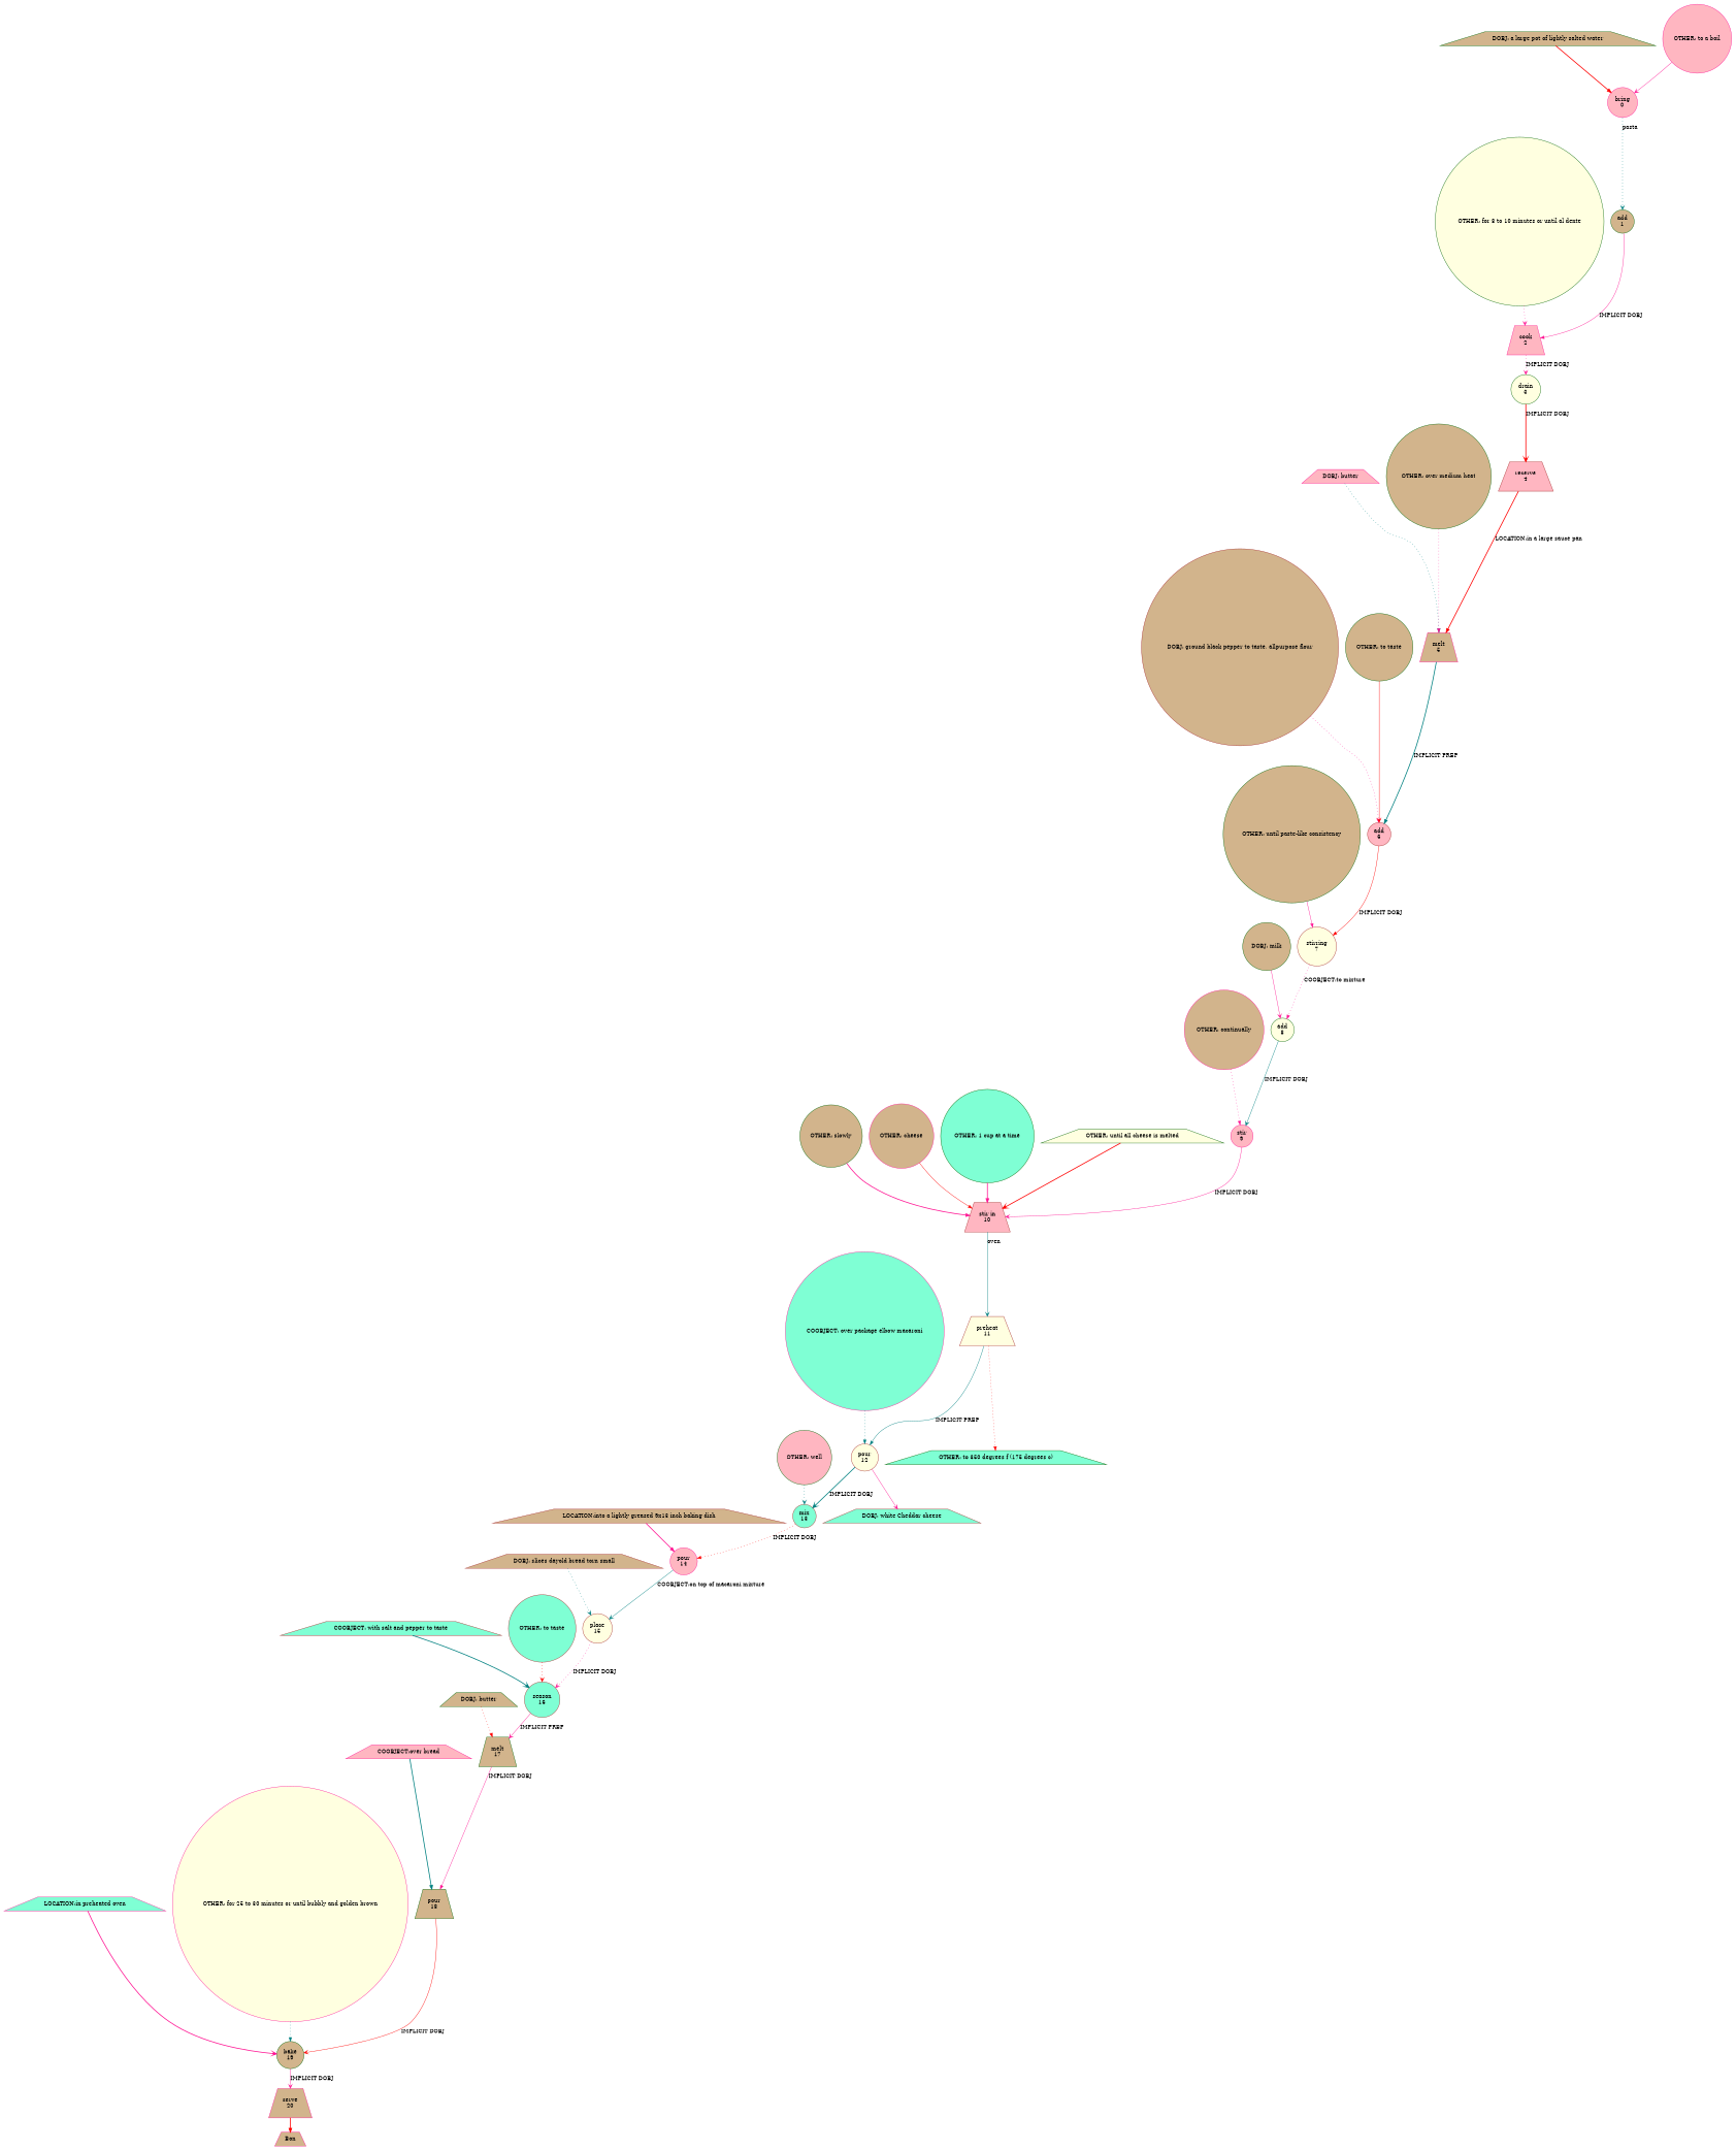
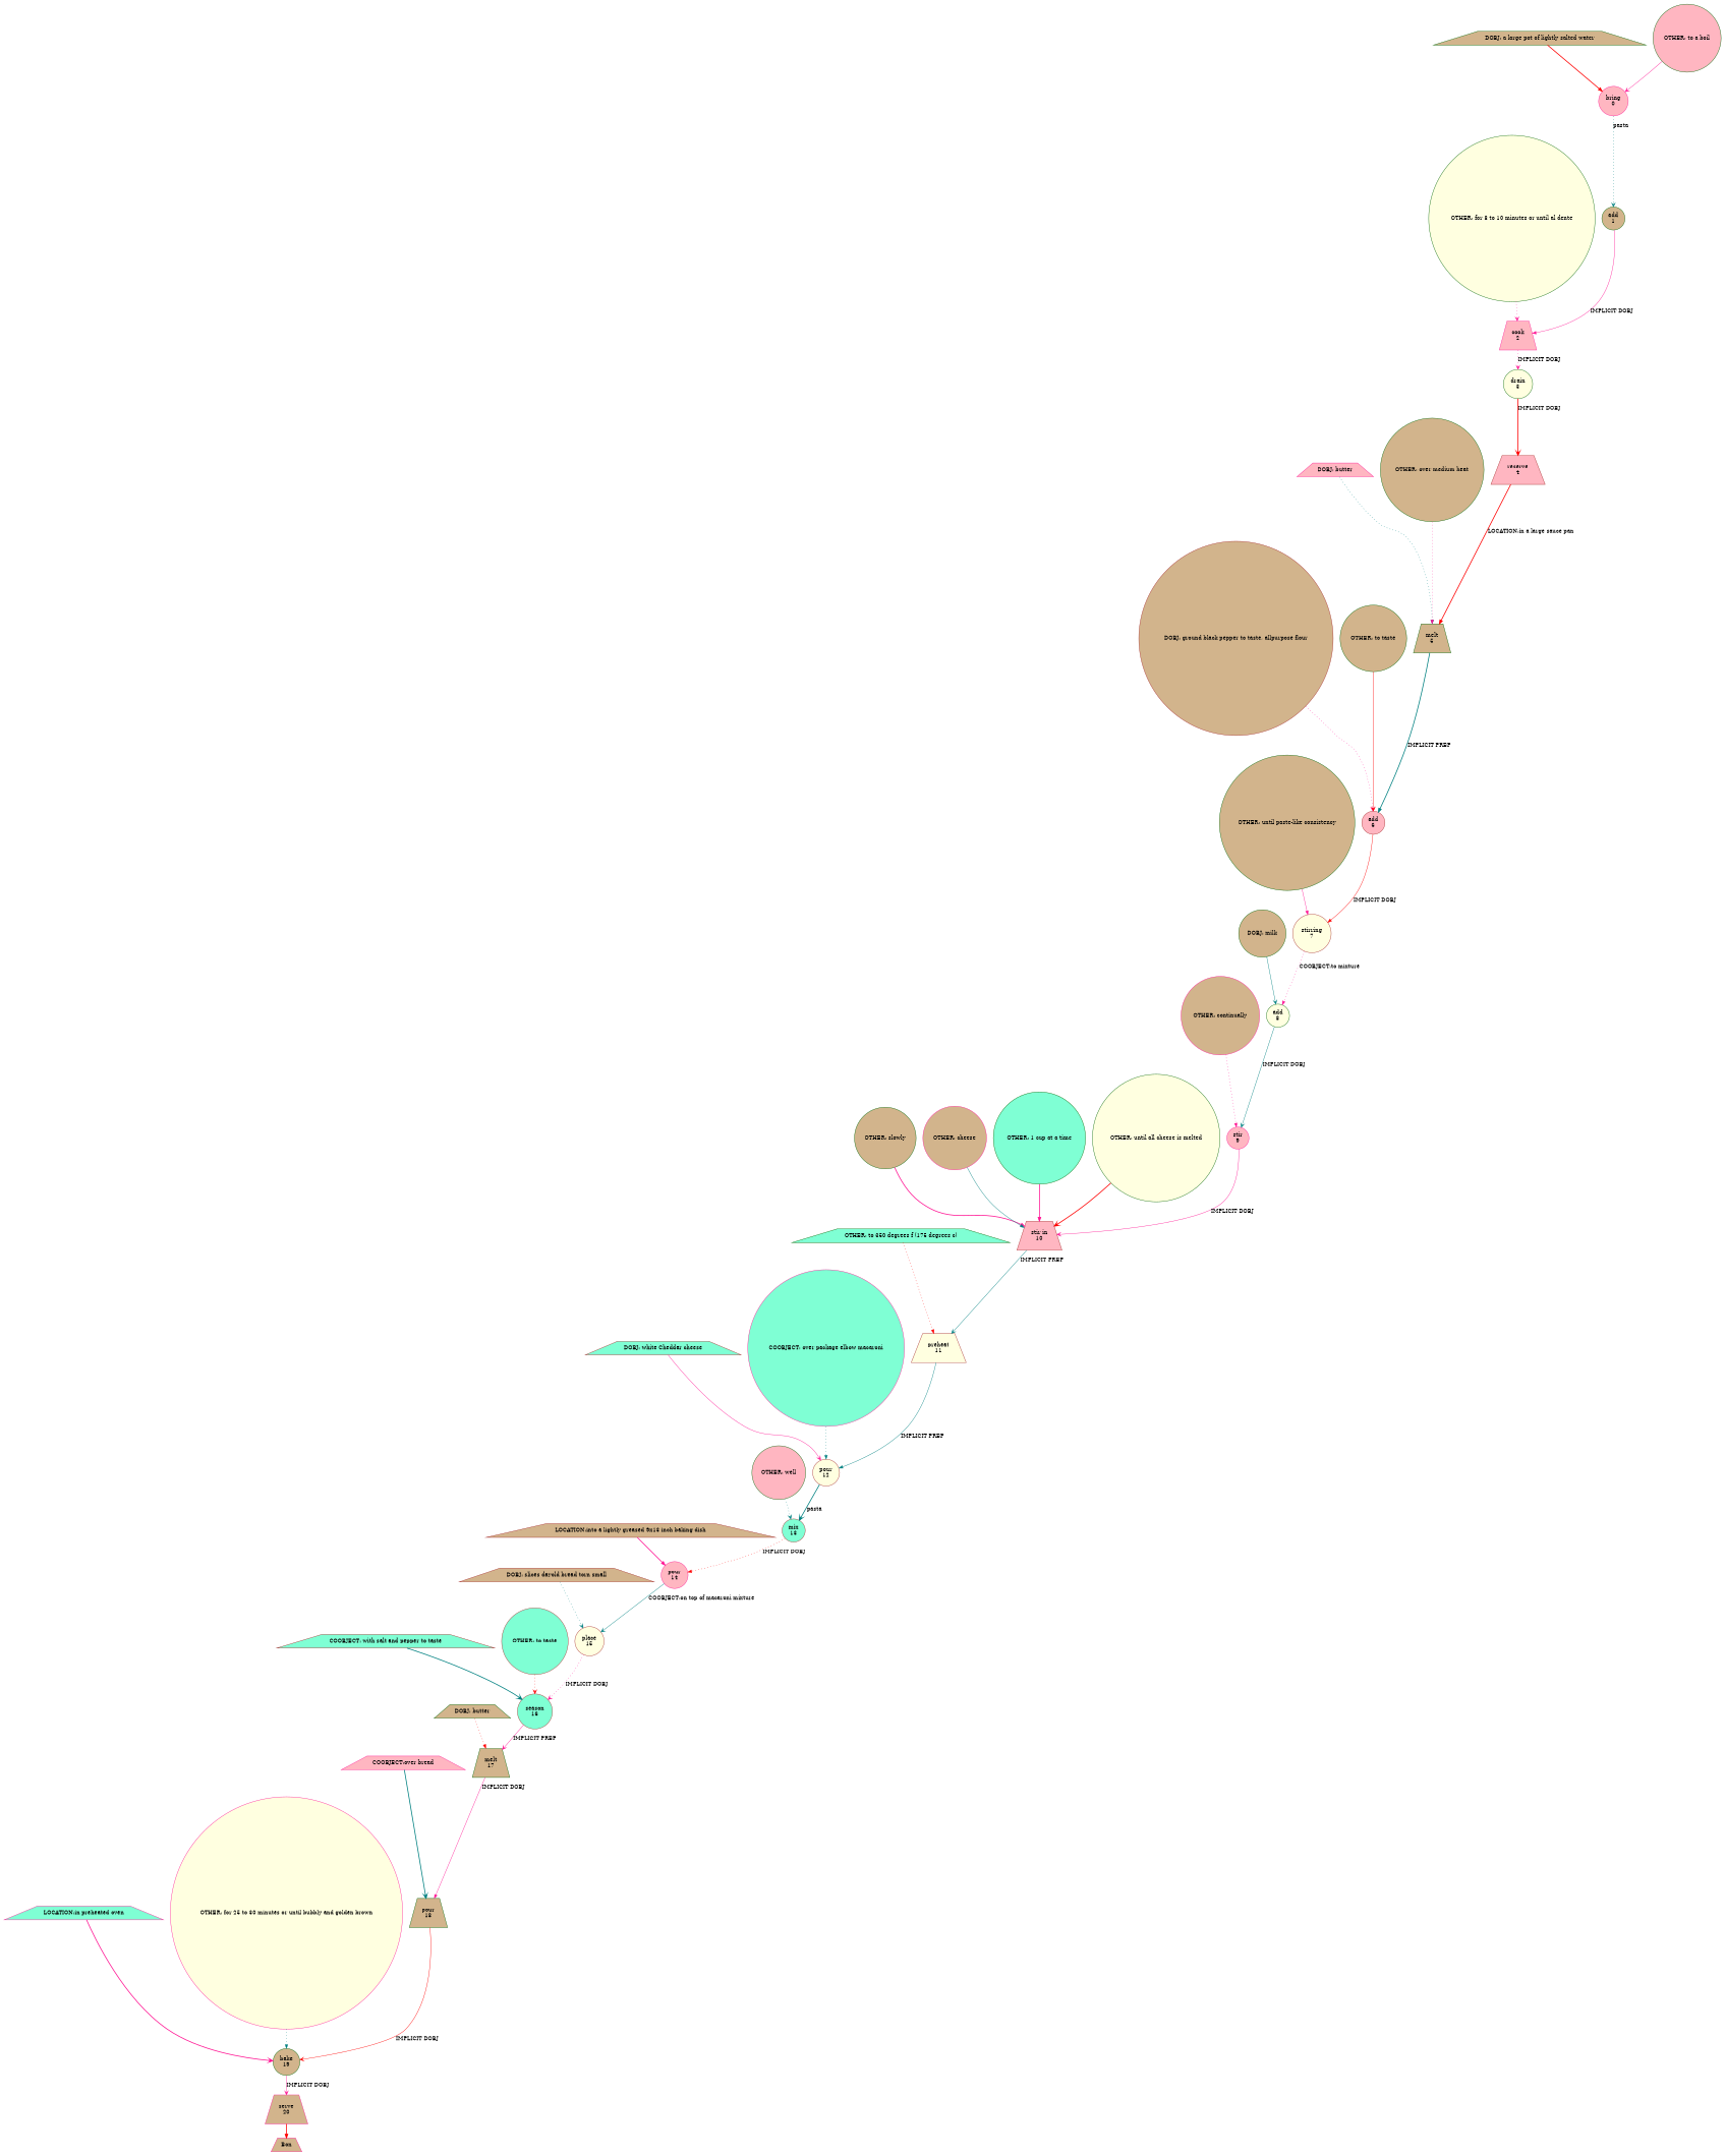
  digraph {
    node [color=darkgreen fillcolor=tan shape=circle style=filled]
    edge [arrowhead=vee color=deeppink style=dotted]
    n1 [color=deeppink fillcolor=lightpink label="bring\n0"]
    n2 [label="add\n1"]
    n3 [color=deeppink fillcolor=lightpink label="cook\n2" shape=trapezium]
    n4 [fillcolor=lightyellow label="drain\n3"]
    n5 [color=brown fillcolor=lightpink label="reserve\n4" shape=trapezium]
-   n6 [color=deeppink label="melt\n5" shape=trapezium]
+   n6 [label="melt\n5" shape=trapezium]
    n7 [color=brown fillcolor=lightpink label="add\n6"]
    n8 [color=brown fillcolor=lightyellow label="stirring\n7"]
    n9 [fillcolor=lightyellow label="add\n8"]
    n10 [color=deeppink fillcolor=lightpink label="stir\n9"]
    n11 [color=brown fillcolor=lightpink label="stir in\n10" shape=trapezium]
    n12 [color=brown fillcolor=lightyellow label="preheat\n11" shape=trapezium]
    n13 [color=brown fillcolor=lightyellow label="pour\n12"]
    n14 [color=brown fillcolor=aquamarine label="mix\n13"]
    n15 [color=deeppink fillcolor=lightpink label="pour\n14"]
    n16 [color=brown fillcolor=lightyellow label="place\n15"]
    n17 [color=brown fillcolor=aquamarine label="season\n16"]
    n18 [label="melt\n17" shape=trapezium]
    n19 [label="pour\n18" shape=trapezium]
    n20 [label="bake\n19"]
    n21 [color=deeppink label="serve\n20" shape=trapezium]
    n22 [color=deeppink label=Bon shape=trapezium]
    n23 [label="DOBJ: a large pot of lightly salted water" shape=trapezium]
-   n24 [color=deeppink fillcolor=lightpink label="OTHER: to a boil"]
+   n24 [fillcolor=lightpink label="OTHER: to a boil"]
    n25 [fillcolor=lightyellow label="OTHER: for 8 to 10 minutes or until al dente"]
    n26 [color=deeppink fillcolor=lightpink label="DOBJ: butter" shape=trapezium]
    n27 [label="OTHER: over medium heat"]
    n28 [color=brown label="DOBJ: ground black pepper to taste, allpurpose flour"]
    n29 [label="OTHER: to taste"]
    n30 [label="OTHER: until paste-like consistency"]
    n31 [label="DOBJ: milk"]
    n32 [color=deeppink label="OTHER: continually"]
    n33 [label="OTHER: slowly"]
    n34 [color=deeppink label="OTHER: cheese"]
    n35 [fillcolor=aquamarine label="OTHER: 1 cup at a time"]
-   n36 [fillcolor=lightyellow label="OTHER: until all cheese is melted" shape=trapezium]
+   n36 [fillcolor=lightyellow label="OTHER: until all cheese is melted"]
    n37 [fillcolor=aquamarine label="OTHER: to 350 degrees f (175 degrees c)" shape=trapezium]
    n38 [color=brown fillcolor=aquamarine label="DOBJ: white Cheddar cheese" shape=trapezium]
    n39 [color=deeppink fillcolor=aquamarine label="COOBJECT: over package elbow macaroni"]
    n40 [fillcolor=lightpink label="OTHER: well"]
    n41 [color=brown label="LOCATION:into a lightly greased 9x13 inch baking dish" shape=trapezium]
    n42 [color=brown label="DOBJ: slices dayold bread torn small" shape=trapezium]
    n43 [color=brown fillcolor=aquamarine label="COOBJECT: with salt and pepper to taste" shape=trapezium]
    n44 [color=brown fillcolor=aquamarine label="OTHER: to taste"]
    n45 [label="DOBJ: butter" shape=trapezium]
    n46 [color=deeppink fillcolor=lightpink label="COOBJECT:over bread" shape=trapezium]
    n47 [color=deeppink fillcolor=aquamarine label="LOCATION:in preheated oven" shape=trapezium]
    n48 [color=deeppink fillcolor=lightyellow label="OTHER: for 25 to 30 minutes or until bubbly and golden brown"]
    n1 -> n2 [color=teal label=pasta]
    n2 -> n3 [arrowhead=normal label="IMPLICIT DOBJ" style=solid]
    n3 -> n4 [label="IMPLICIT DOBJ"]
    n4 -> n5 [color=red label="IMPLICIT DOBJ" style=bold]
    n5 -> n6 [arrowhead=normal color=red label="LOCATION:in a large sauce pan" style=bold]
    n6 -> n7 [arrowhead=normal color=teal label="IMPLICIT PREP" style=bold]
    n7 -> n8 [arrowhead=normal color=red label="IMPLICIT DOBJ" style=solid]
    n8 -> n9 [arrowhead=normal label="COOBJECT:to mixture"]
    n9 -> n10 [color=teal label="IMPLICIT DOBJ" style=solid]
    n10 -> n11 [label="IMPLICIT DOBJ" style=solid]
-   n11 -> n12 [color=teal label=oven style=solid]
+   n11 -> n12 [color=teal label="IMPLICIT PREP" style=solid]
    n12 -> n13 [arrowhead=normal color=teal label="IMPLICIT PREP" style=solid]
-   n13 -> n14 [color=teal label="IMPLICIT DOBJ" style=bold]
+   n13 -> n14 [color=teal label=pasta style=bold]
    n14 -> n15 [arrowhead=normal color=red label="IMPLICIT DOBJ"]
    n15 -> n16 [color=teal label="COOBJECT:on top of macaroni mixture" style=solid]
    n16 -> n17 [label="IMPLICIT DOBJ"]
    n17 -> n18 [label="IMPLICIT PREP" style=solid]
    n18 -> n19 [arrowhead=normal label="IMPLICIT DOBJ" style=solid]
    n19 -> n20 [color=red label="IMPLICIT DOBJ" style=solid]
    n20 -> n21 [label="IMPLICIT DOBJ" style=solid]
    n21 -> n22 [arrowhead=normal color=red style=bold]
    n23 -> n1 [arrowhead=normal color=red style=bold]
    n24 -> n1 [style=solid]
    n25 -> n3
    n26 -> n6 [arrowhead=normal color=teal]
    n27 -> n6 [arrowhead=normal]
    n28 -> n7
    n29 -> n7 [color=red style=solid]
    n30 -> n8 [arrowhead=normal style=solid]
-   n31 -> n9 [style=solid]
+   n31 -> n9 [color=teal style=solid]
    n32 -> n10 [arrowhead=normal]
    n33 -> n11 [arrowhead=normal style=bold]
-   n34 -> n11 [arrowhead=normal color=red style=solid]
+   n34 -> n11 [arrowhead=normal color=teal style=solid]
    n35 -> n11 [arrowhead=normal style=bold]
    n36 -> n11 [color=red style=bold]
-   n12 -> n37 [arrowhead=normal color=red]
-   n13 -> n38 [style=solid]
+   n37 -> n12 [arrowhead=normal color=red]
+   n38 -> n13 [style=solid]
    n39 -> n13 [arrowhead=normal color=teal]
    n40 -> n14 [color=teal]
    n41 -> n15 [arrowhead=normal style=bold]
    n42 -> n16 [color=teal]
    n43 -> n17 [color=teal style=bold]
    n44 -> n17 [color=red]
    n45 -> n18 [arrowhead=normal color=red]
-   n46 -> n19 [arrowhead=normal color=teal style=bold]
+   n46 -> n19 [color=teal style=bold]
    n47 -> n20 [style=bold]
    n48 -> n20 [arrowhead=normal color=teal]
  }
